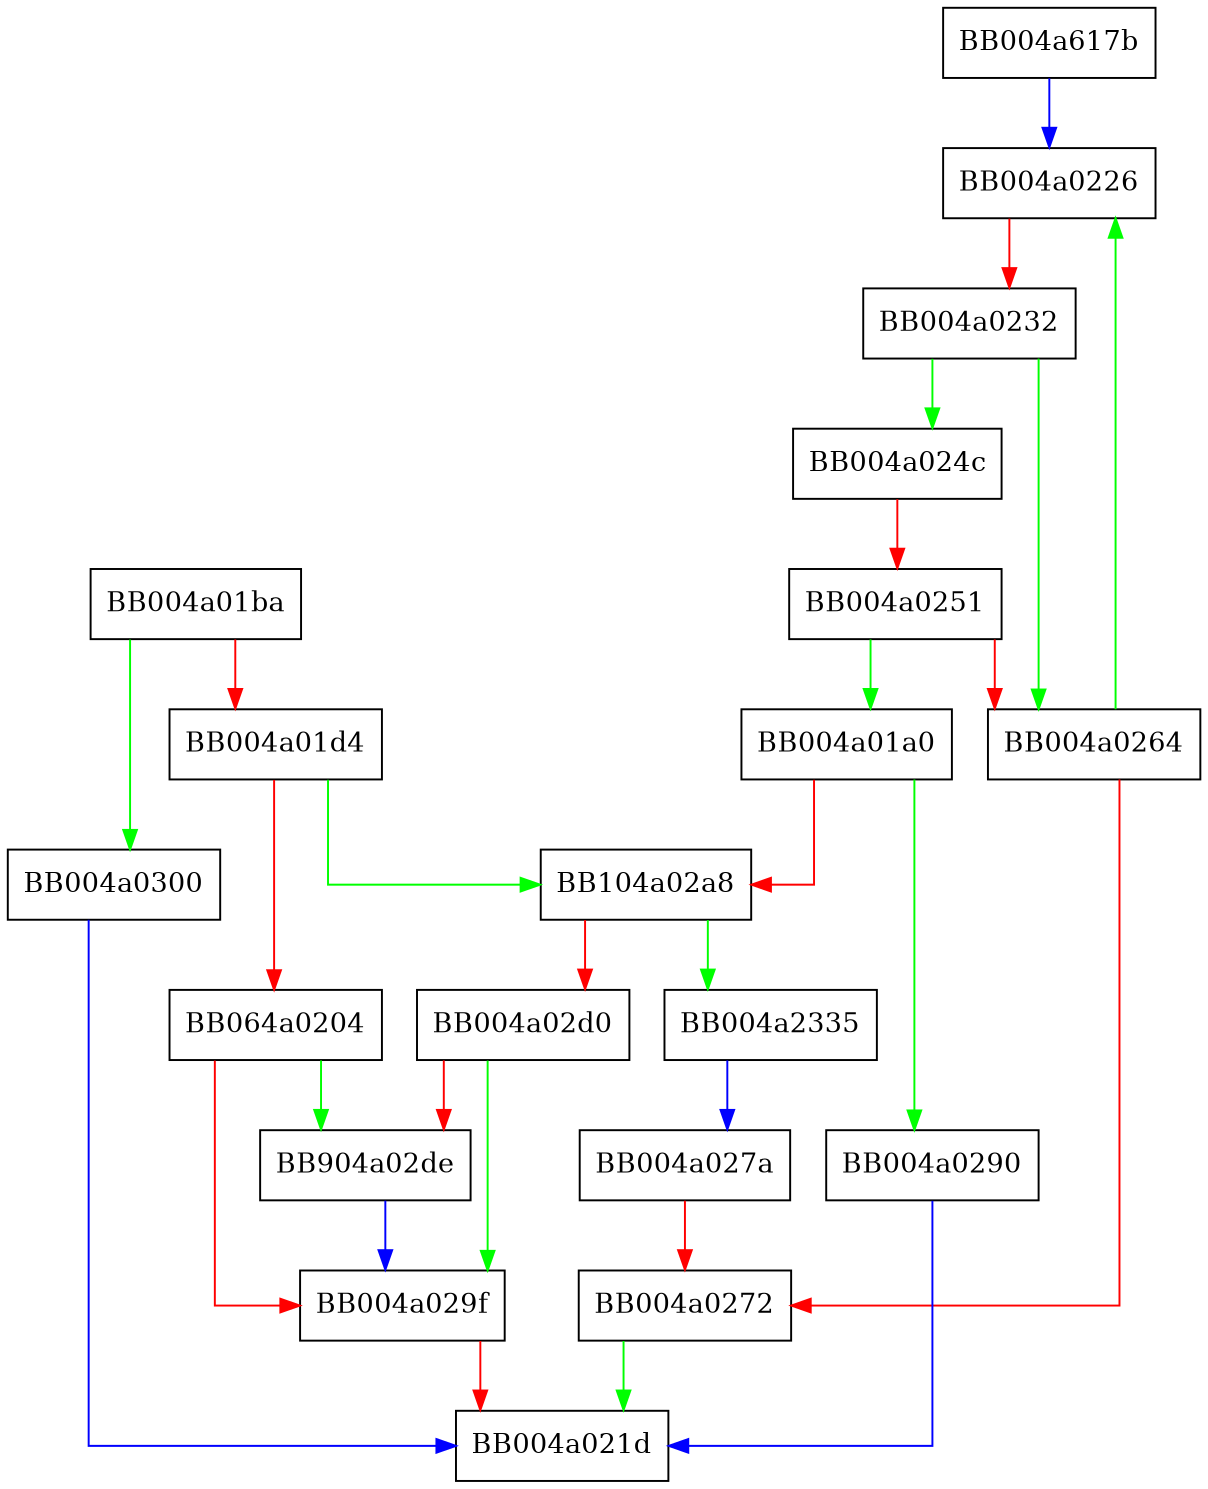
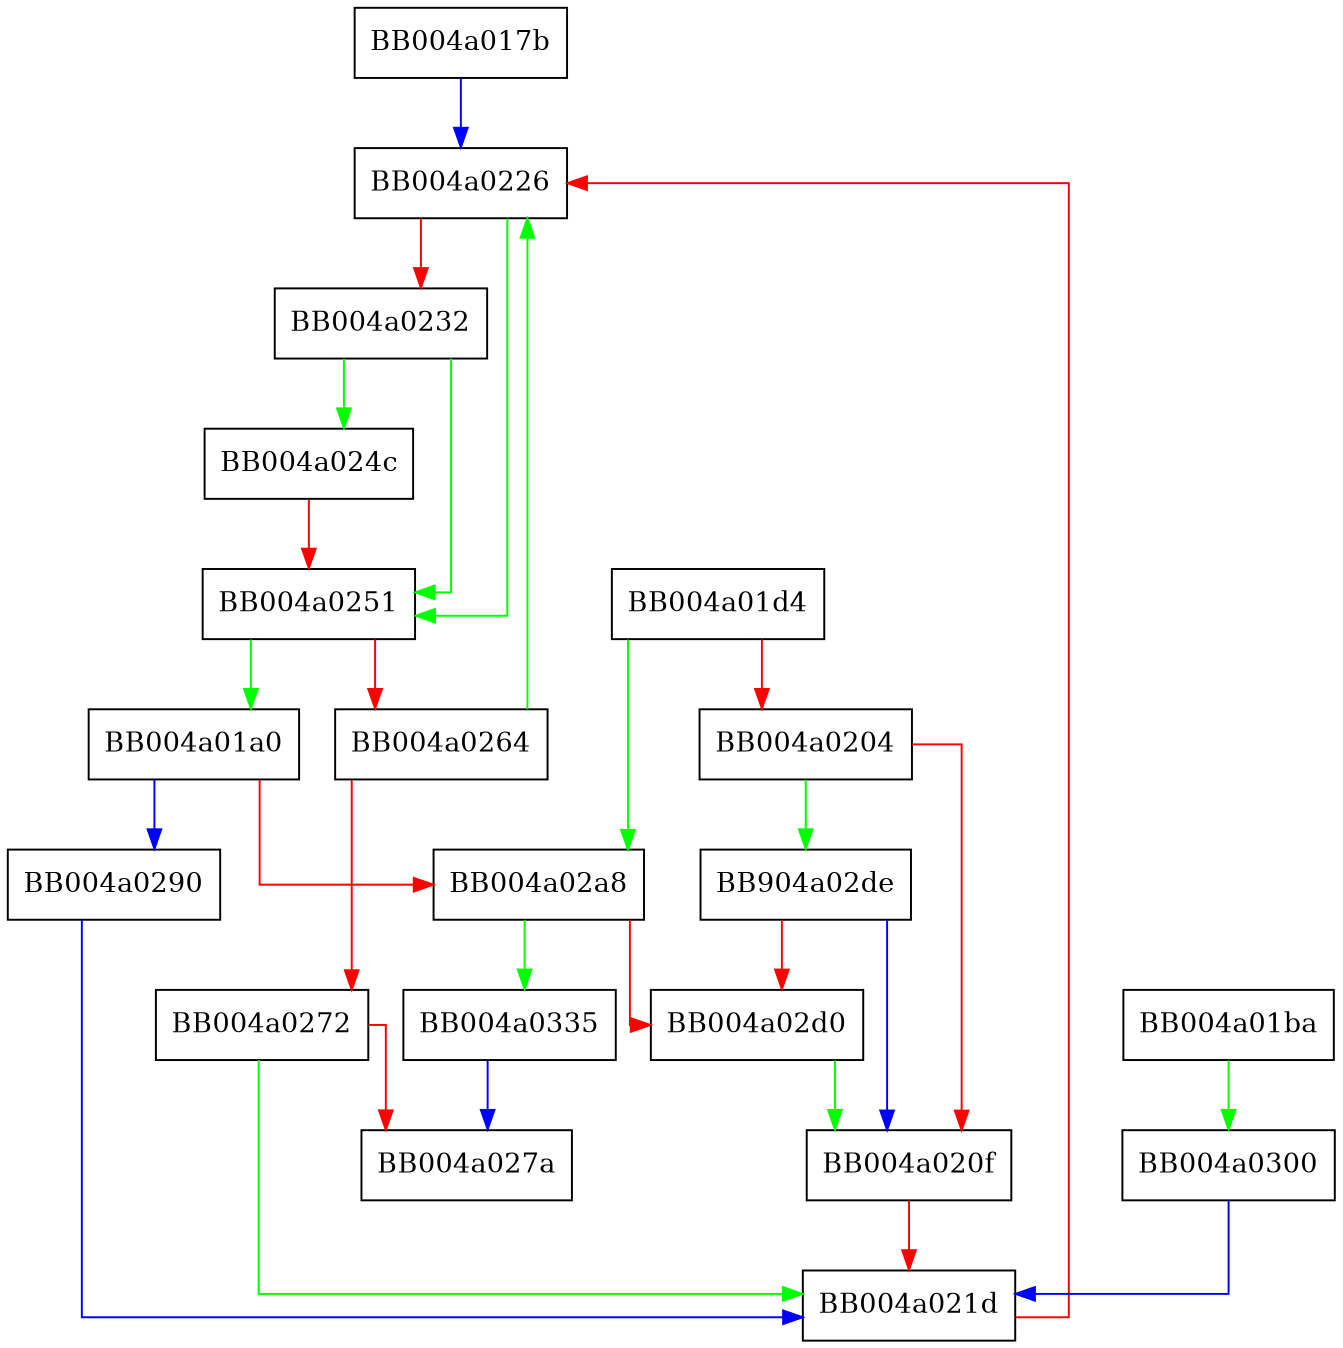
  digraph {
    splines=ortho
    node [shape=box]
    edge [color=red]
-   BB004a017b [label=BB004a617b]
+   BB004a017b
    BB004a0226
    BB004a0251
    BB004a0232
    BB004a01a0
    BB004a0264
    BB004a024c
    BB004a0290
-   BB004a02a8 [label=BB104a02a8]
+   BB004a02a8
    BB004a021d
    BB004a01ba
    BB004a0300
    BB004a01d4
-   BB004a0204 [label=BB064a0204]
-   BB004a0335 [label=BB004a2335]
+   BB004a0204
+   BB004a0335
    BB004a02d0
    n17 [label=BB904a02de]
-   BB004a020f [label=BB004a029f]
+   BB004a020f
    BB004a027a
    BB004a0272
    BB004a017b -> BB004a0226 [color=blue]
+   BB004a0226 -> BB004a0251 [color=green]
    BB004a0226 -> BB004a0232
    BB004a0251 -> BB004a01a0 [color=green]
    BB004a0251 -> BB004a0264
-   BB004a0232 -> BB004a0264 [color=green]
+   BB004a0232 -> BB004a0251 [color=green]
    BB004a0232 -> BB004a024c [color=green]
-   BB004a01a0 -> BB004a0290 [color=green]
+   BB004a01a0 -> BB004a0290 [color=blue]
    BB004a01a0 -> BB004a02a8
    BB004a0264 -> BB004a0226 [color=green]
    BB004a0264 -> BB004a0272
    BB004a024c -> BB004a0251
    BB004a0290 -> BB004a021d [color=blue]
    BB004a02a8 -> BB004a0335 [color=green]
    BB004a02a8 -> BB004a02d0
+   BB004a021d -> BB004a0226
    BB004a01ba -> BB004a0300 [color=green]
-   BB004a01ba -> BB004a01d4
    BB004a0300 -> BB004a021d [color=blue]
    BB004a01d4 -> BB004a02a8 [color=green]
    BB004a01d4 -> BB004a0204
    BB004a0204 -> n17 [color=green]
    BB004a0204 -> BB004a020f
    BB004a0335 -> BB004a027a [color=blue]
-   BB004a02d0 -> n17
+   n17 -> BB004a02d0
    BB004a02d0 -> BB004a020f [color=green]
    n17 -> BB004a020f [color=blue]
    BB004a020f -> BB004a021d
    BB004a0272 -> BB004a021d [color=green]
-   BB004a027a -> BB004a0272
+   BB004a0272 -> BB004a027a
  }
